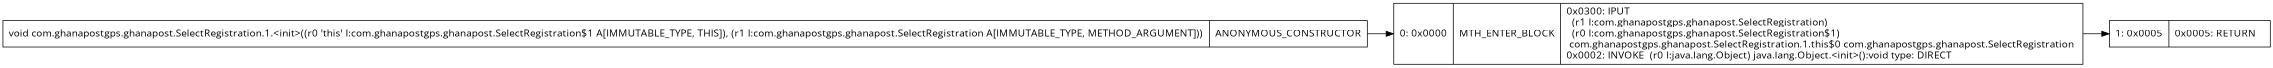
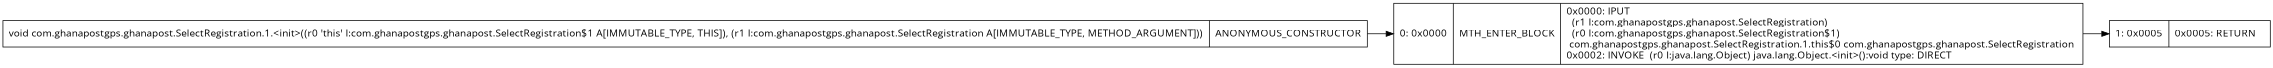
  digraph {
    rankdir=LR
    fontname="Open Sans"
    node [shape=record fontname="Open Sans"]
    edge [fontname="Open Sans"]
-   n1 [label="{0\:\ 0x0000|MTH_ENTER_BLOCK\l|0x0300: IPUT  \l  (r1 I:com.ghanapostgps.ghanapost.SelectRegistration)\l  (r0 I:com.ghanapostgps.ghanapost.SelectRegistration$1)\l com.ghanapostgps.ghanapost.SelectRegistration.1.this$0 com.ghanapostgps.ghanapost.SelectRegistration \l0x0002: INVOKE  (r0 I:java.lang.Object) java.lang.Object.\<init\>():void type: DIRECT \l}"]
+   n1 [label="{0\:\ 0x0000|MTH_ENTER_BLOCK\l|0x0000: IPUT  \l  (r1 I:com.ghanapostgps.ghanapost.SelectRegistration)\l  (r0 I:com.ghanapostgps.ghanapost.SelectRegistration$1)\l com.ghanapostgps.ghanapost.SelectRegistration.1.this$0 com.ghanapostgps.ghanapost.SelectRegistration \l0x0002: INVOKE  (r0 I:java.lang.Object) java.lang.Object.\<init\>():void type: DIRECT \l}"]
    n2 [label="{1\:\ 0x0005|0x0005: RETURN   \l}"]
    n3 [label="{void com.ghanapostgps.ghanapost.SelectRegistration.1.\<init\>((r0 'this' I:com.ghanapostgps.ghanapost.SelectRegistration$1 A[IMMUTABLE_TYPE, THIS]), (r1 I:com.ghanapostgps.ghanapost.SelectRegistration A[IMMUTABLE_TYPE, METHOD_ARGUMENT]))  | ANONYMOUS_CONSTRUCTOR\l}"]
    n1 -> n2
    n3 -> n1
  }
